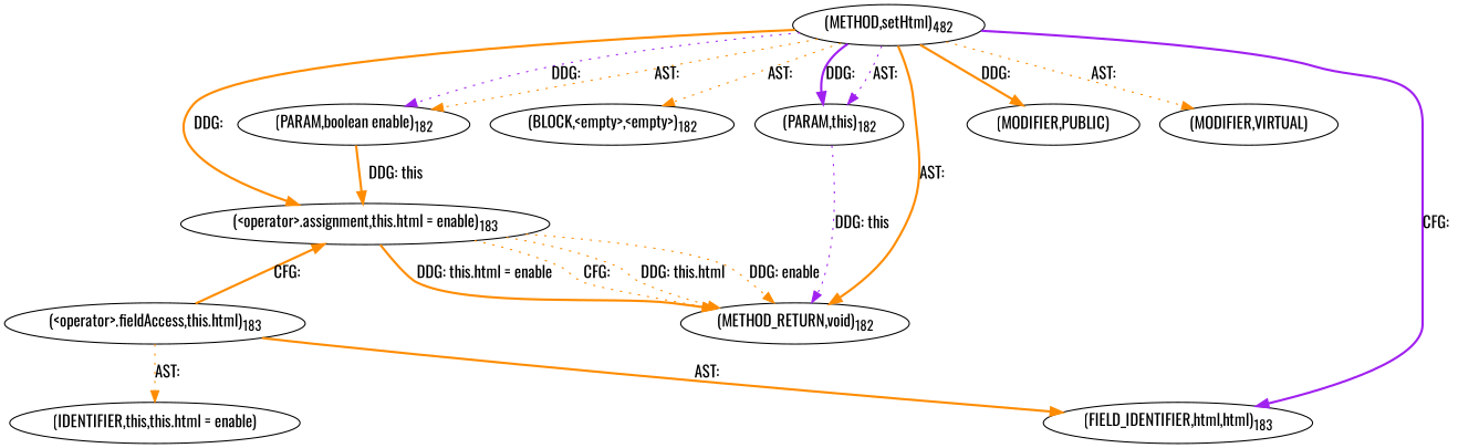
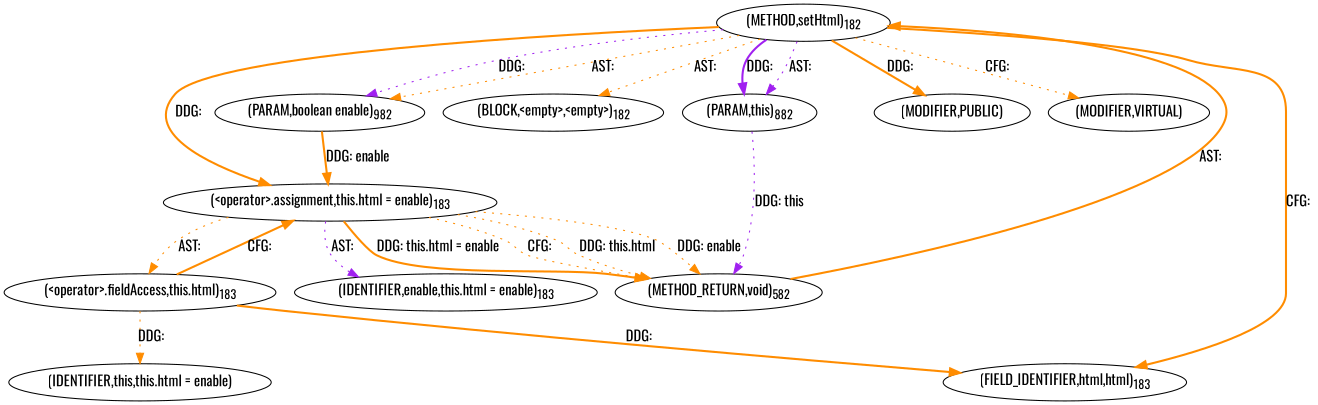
  digraph {
    fontname=Oswald
    node [fontname=Oswald]
    edge [color=darkorange fontname=Oswald style=dotted]
-   n1 [label=<(METHOD,setHtml)<SUB>482</SUB>>]
-   n2 [label=<(PARAM,this)<SUB>182</SUB>>]
-   n3 [label=<(PARAM,boolean enable)<SUB>182</SUB>>]
+   n1 [label=<(METHOD,setHtml)<SUB>182</SUB>>]
+   n2 [label=<(PARAM,this)<SUB>882</SUB>>]
+   n3 [label=<(PARAM,boolean enable)<SUB>982</SUB>>]
    n4 [label=<(BLOCK,&lt;empty&gt;,&lt;empty&gt;)<SUB>182</SUB>>]
    n5 [label=<(&lt;operator&gt;.assignment,this.html = enable)<SUB>183</SUB>>]
    n6 [label=<(FIELD_IDENTIFIER,html,html)<SUB>183</SUB>>]
    n7 [label=<(MODIFIER,PUBLIC)>]
    n8 [label=<(MODIFIER,VIRTUAL)>]
-   n9 [label=<(METHOD_RETURN,void)<SUB>182</SUB>>]
+   n9 [label=<(METHOD_RETURN,void)<SUB>582</SUB>>]
    n10 [label=<(&lt;operator&gt;.fieldAccess,this.html)<SUB>183</SUB>>]
+   n11 [label=<(IDENTIFIER,enable,this.html = enable)<SUB>183</SUB>>]
    n12 [label=<(IDENTIFIER,this,this.html = enable)>]
    n1 -> n2 [color=purple label="AST: "]
    n1 -> n2 [color=purple label="DDG: " style=bold]
    n1 -> n3 [label="AST: "]
    n1 -> n3 [color=purple label="DDG: "]
    n1 -> n4 [label="AST: "]
    n1 -> n5 [label="DDG: " style=bold]
-   n1 -> n6 [color=purple label="CFG: " style=bold]
+   n1 -> n6 [label="CFG: " style=bold]
    n1 -> n7 [label="DDG: " style=bold]
-   n1 -> n8 [label="AST: "]
-   n1 -> n9 [label="AST: " style=bold]
+   n1 -> n8 [label="CFG: "]
+   n9 -> n1 [label="AST: " style=bold]
    n2 -> n9 [color=purple label="DDG: this"]
-   n3 -> n5 [label="DDG: this" style=bold]
+   n3 -> n5 [label="DDG: enable" style=bold]
    n5 -> n9 [label="CFG: "]
    n5 -> n9 [label="DDG: this.html"]
    n5 -> n9 [label="DDG: enable"]
    n5 -> n9 [label="DDG: this.html = enable" style=bold]
+   n5 -> n10 [label="AST: "]
+   n5 -> n11 [color=purple label="AST: "]
    n10 -> n5 [label="CFG: " style=bold]
-   n10 -> n6 [label="AST: " style=bold]
-   n10 -> n12 [label="AST: "]
+   n10 -> n6 [label="DDG: " style=bold]
+   n10 -> n12 [label="DDG: "]
  }
